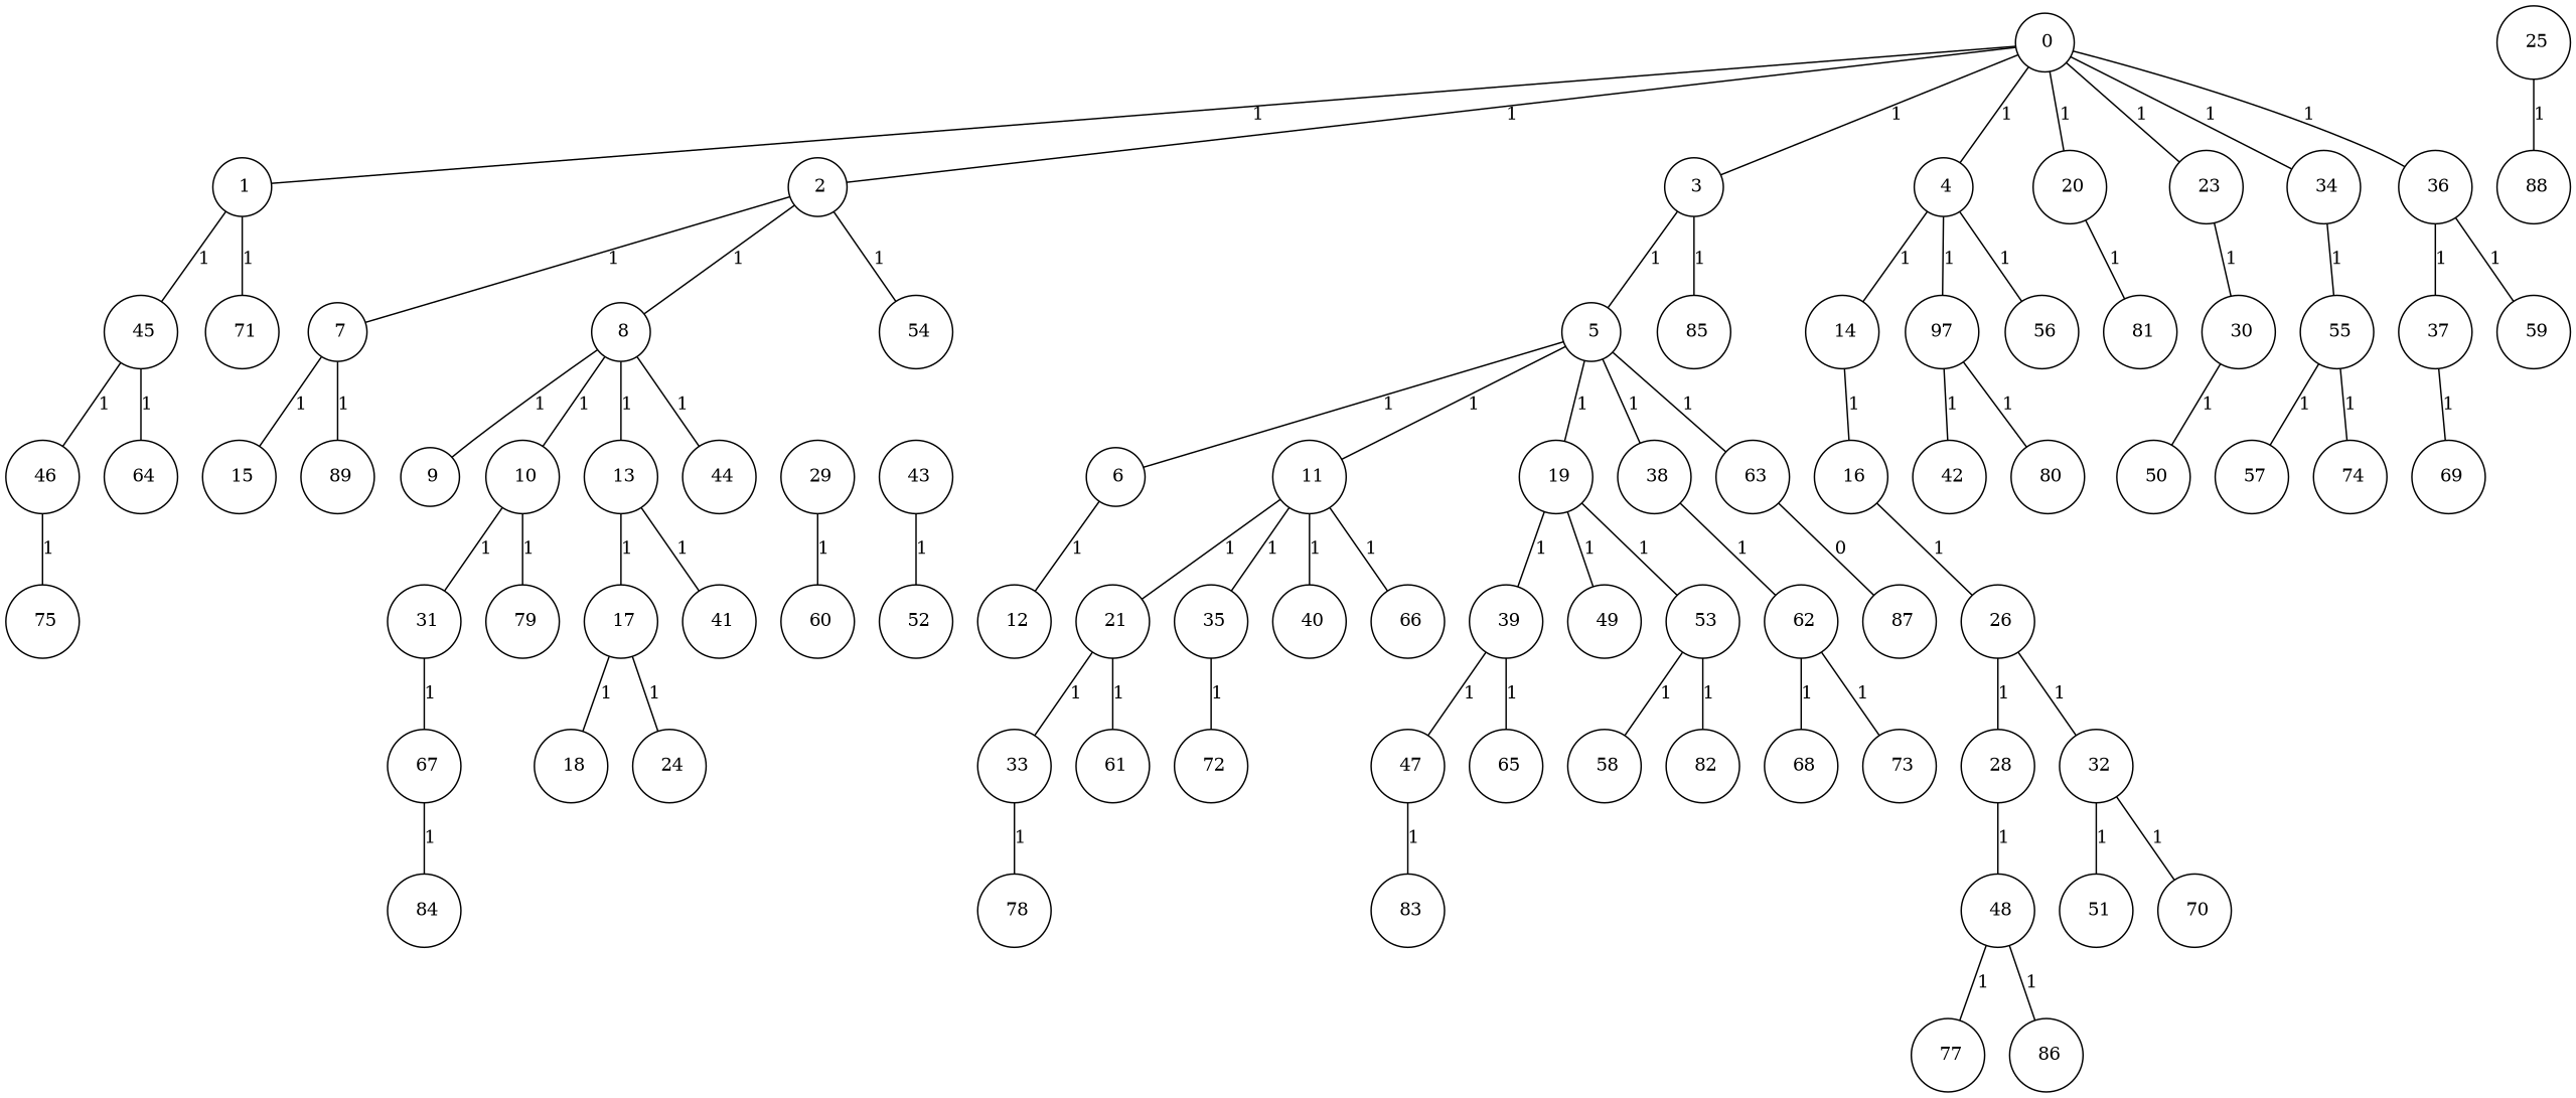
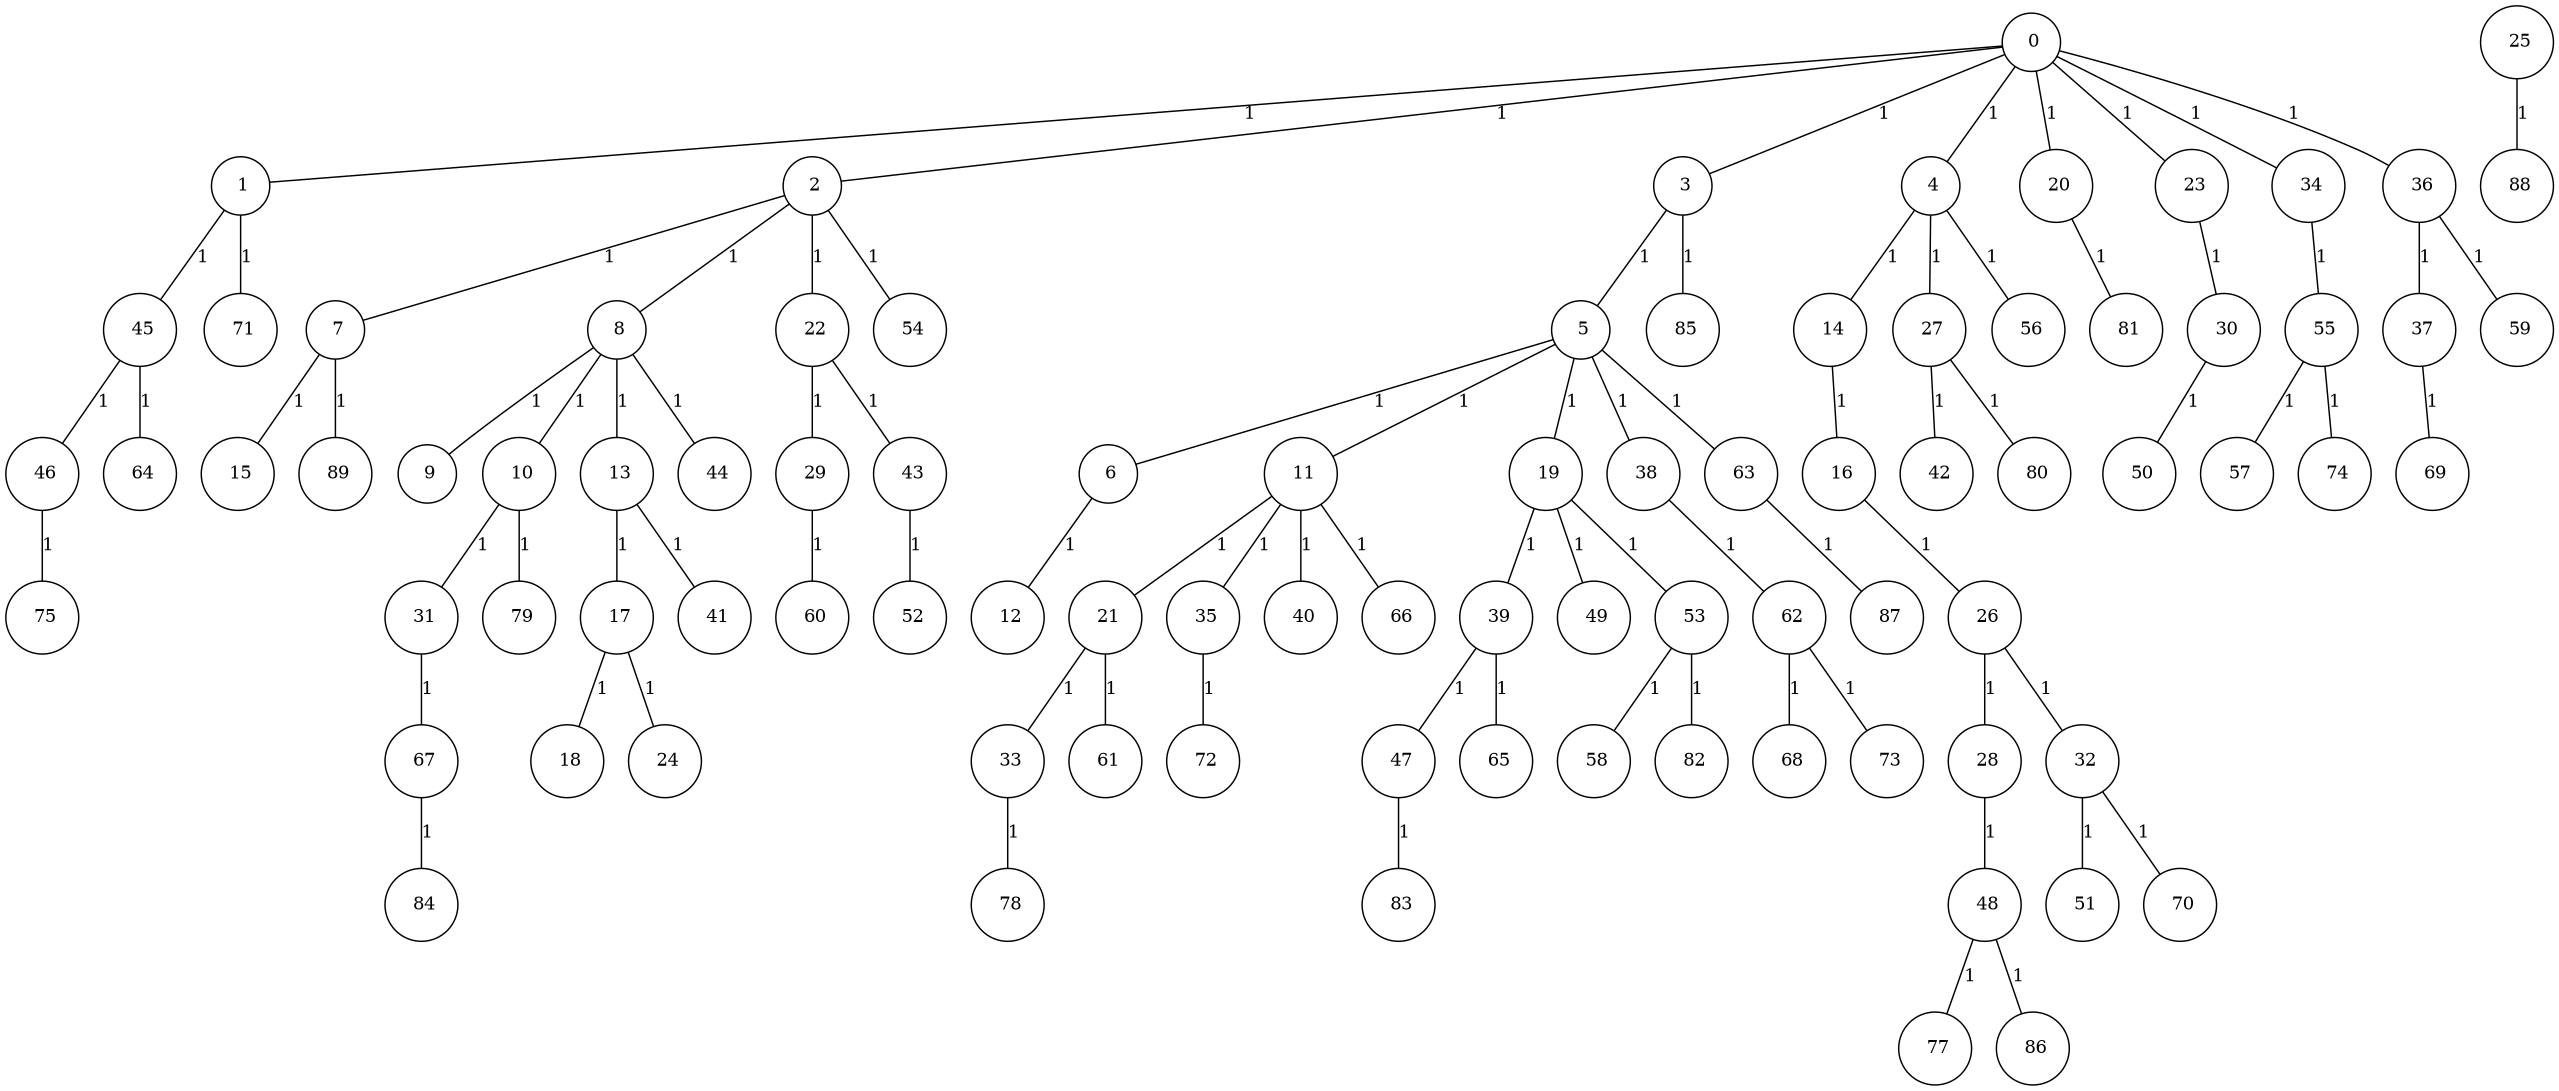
  graph {
    fixedsize="true;"
    node [color=black fontsize=12 hight=.12 shape=circle]
    edge [fontsize=12]
    n1 [label=" 0" width=.12]
    n2 [label=" 1" width=.12]
    n3 [label=" 2" width=.12]
    n4 [label=" 3" width=.12]
    n5 [label=" 4" width=.12]
    n6 [label=" 20" width=.12]
    n7 [label=" 23" width=.12]
    n8 [label=" 34" width=.12]
    n9 [label=" 36" width=.12]
    n10 [label=" 45" width=.12]
    n11 [label=" 71" width=.12]
    n12 [label=" 7" width=.12]
    n13 [label=" 8" width=.12]
+   n14 [label=" 22" width=.12]
    n15 [label=" 54" width=.12]
    n16 [label=" 5" width=.12]
    n17 [label=" 85" width=.12]
    n18 [label=" 14" width=.12]
-   n19 [label=97 width=.12]
+   n19 [label=" 27" width=.12]
    n20 [label=" 56" width=.12]
    n21 [label=" 81" width=.12]
    n22 [label=" 30" width=.12]
    n23 [label=" 55" width=.12]
    n24 [label=" 37" width=.12]
    n25 [label=" 59" width=.12]
    n26 [label=" 46" width=.12]
    n27 [label=" 64" width=.12]
    n28 [label=" 15" width=.12]
    n29 [label=" 89" width=.12]
    n30 [label=" 9" width=.12]
    n31 [label=" 10" width=.12]
    n32 [label=" 13" width=.12]
    n33 [label=" 44" width=.12]
    n34 [label=" 29" width=.12]
    n35 [label=" 43" width=.12]
    n36 [label=" 6" width=.12]
    n37 [label=" 11" width=.12]
    n38 [label=" 19" width=.12]
    n39 [label=" 38" width=.12]
    n40 [label=" 63" width=.12]
    n41 [label=" 16" width=.12]
    n42 [label=" 42" width=.12]
    n43 [label=" 80" width=.12]
    n44 [label=" 12" width=.12]
    n45 [label=" 21" width=.12]
    n46 [label=" 35" width=.12]
    n47 [label=" 40" width=.12]
    n48 [label=" 66" width=.12]
    n49 [label=" 39" width=.12]
    n50 [label=" 49" width=.12]
    n51 [label=" 53" width=.12]
    n52 [label=" 62" width=.12]
    n53 [label=" 87" width=.12]
    n54 [label=" 31" width=.12]
    n55 [label=" 79" width=.12]
    n56 [label=" 17" width=.12]
    n57 [label=" 41" width=.12]
    n58 [label=" 67" width=.12]
    n59 [label=" 33" width=.12]
    n60 [label=" 61" width=.12]
    n61 [label=" 72" width=.12]
    n62 [label=" 18" width=.12]
    n63 [label=" 24" width=.12]
    n64 [label=" 26" width=.12]
    n65 [label=" 25" width=.12]
    n66 [label=" 88" width=.12]
    n67 [label=" 28" width=.12]
    n68 [label=" 32" width=.12]
    n69 [label=" 47" width=.12]
    n70 [label=" 65" width=.12]
    n71 [label=" 58" width=.12]
    n72 [label=" 82" width=.12]
    n73 [label=" 78" width=.12]
    n74 [label=" 60" width=.12]
    n75 [label=" 52" width=.12]
    n76 [label=" 50" width=.12]
    n77 [label=" 48" width=.12]
    n78 [label=" 51" width=.12]
    n79 [label=" 70" width=.12]
    n80 [label=" 77" width=.12]
    n81 [label=" 86" width=.12]
    n82 [label=" 84" width=.12]
    n83 [label=" 57" width=.12]
    n84 [label=" 74" width=.12]
    n85 [label=" 69" width=.12]
    n86 [label=" 68" width=.12]
    n87 [label=" 73" width=.12]
    n88 [label=" 83" width=.12]
    n89 [label=" 75" width=.12]
    n1 -- n2 [label=1]
    n1 -- n3 [label=1]
    n1 -- n4 [label=1]
    n1 -- n5 [label=1]
    n1 -- n6 [label=1]
    n1 -- n7 [label=1]
    n1 -- n8 [label=1]
    n1 -- n9 [label=1]
    n2 -- n10 [label=1]
    n2 -- n11 [label=1]
    n3 -- n12 [label=1]
    n3 -- n13 [label=1]
+   n3 -- n14 [label=1]
    n3 -- n15 [label=1]
    n4 -- n16 [label=1]
    n4 -- n17 [label=1]
    n5 -- n18 [label=1]
    n5 -- n19 [label=1]
    n5 -- n20 [label=1]
    n6 -- n21 [label=1]
    n7 -- n22 [label=1]
    n8 -- n23 [label=1]
    n9 -- n24 [label=1]
    n9 -- n25 [label=1]
    n10 -- n26 [label=1]
    n10 -- n27 [label=1]
    n12 -- n28 [label=1]
    n12 -- n29 [label=1]
    n13 -- n30 [label=1]
    n13 -- n31 [label=1]
    n13 -- n32 [label=1]
    n13 -- n33 [label=1]
+   n14 -- n34 [label=1]
+   n14 -- n35 [label=1]
    n16 -- n36 [label=1]
    n16 -- n37 [label=1]
    n16 -- n38 [label=1]
    n16 -- n39 [label=1]
    n16 -- n40 [label=1]
    n18 -- n41 [label=1]
    n19 -- n42 [label=1]
    n19 -- n43 [label=1]
    n22 -- n76 [label=1]
    n23 -- n83 [label=1]
    n23 -- n84 [label=1]
    n24 -- n85 [label=1]
    n26 -- n89 [label=1]
    n31 -- n54 [label=1]
    n31 -- n55 [label=1]
    n32 -- n56 [label=1]
    n32 -- n57 [label=1]
    n34 -- n74 [label=1]
    n35 -- n75 [label=1]
    n36 -- n44 [label=1]
    n37 -- n45 [label=1]
    n37 -- n46 [label=1]
    n37 -- n47 [label=1]
    n37 -- n48 [label=1]
    n38 -- n49 [label=1]
    n38 -- n50 [label=1]
    n38 -- n51 [label=1]
    n39 -- n52 [label=1]
-   n40 -- n53 [label=0]
+   n40 -- n53 [label=1]
    n41 -- n64 [label=1]
    n45 -- n59 [label=1]
    n45 -- n60 [label=1]
    n46 -- n61 [label=1]
    n49 -- n69 [label=1]
    n49 -- n70 [label=1]
    n51 -- n71 [label=1]
    n51 -- n72 [label=1]
    n52 -- n86 [label=1]
    n52 -- n87 [label=1]
    n54 -- n58 [label=1]
    n56 -- n62 [label=1]
    n56 -- n63 [label=1]
    n58 -- n82 [label=1]
    n59 -- n73 [label=1]
    n64 -- n67 [label=1]
    n64 -- n68 [label=1]
    n65 -- n66 [label=1]
    n67 -- n77 [label=1]
    n68 -- n78 [label=1]
    n68 -- n79 [label=1]
    n69 -- n88 [label=1]
    n77 -- n80 [label=1]
    n77 -- n81 [label=1]
  }
